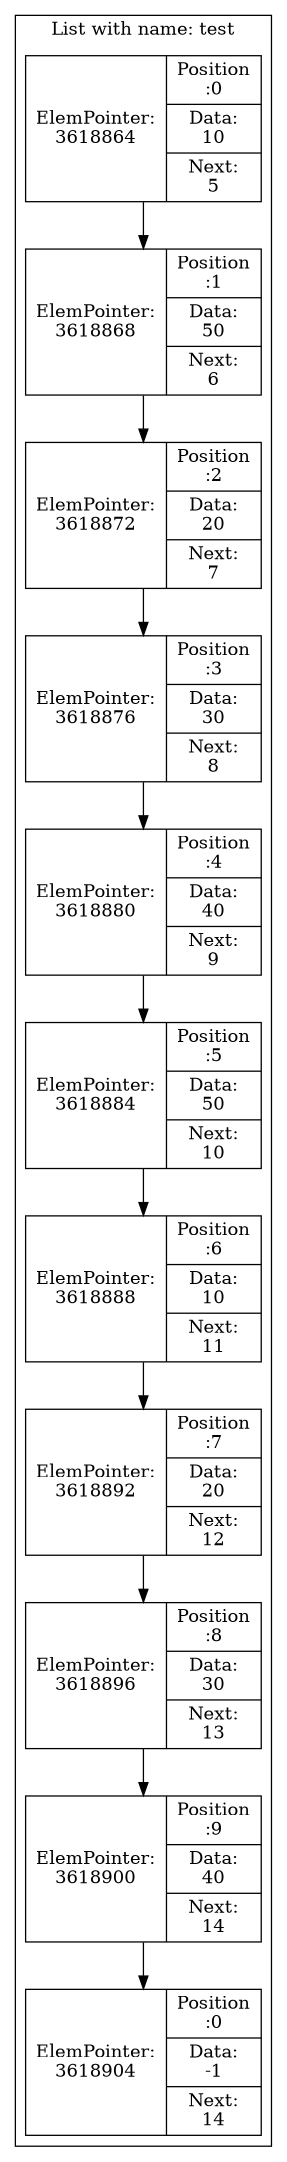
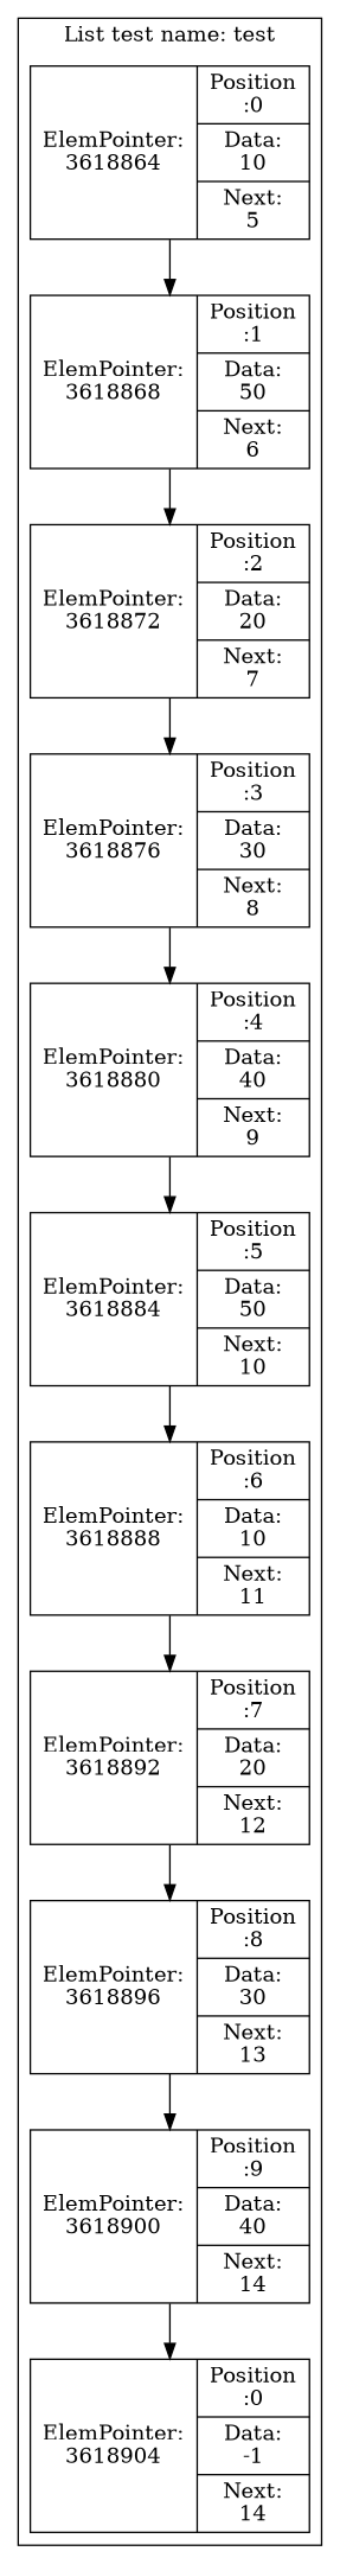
  digraph {
    rankdir=TB
    node [shape=record]
    n1 [label="ElemPointer:\n3618864 | {Position\n:0 | Data:\n10 | Next:\n5}"]
    n2 [label="ElemPointer:\n3618868 | {Position\n:1 | Data:\n50 | Next:\n6}"]
    n3 [label="ElemPointer:\n3618872 | {Position\n:2 | Data:\n20 | Next:\n7}"]
    n4 [label="ElemPointer:\n3618876 | {Position\n:3 | Data:\n30 | Next:\n8}"]
    n5 [label="ElemPointer:\n3618880 | {Position\n:4 | Data:\n40 | Next:\n9}"]
    n6 [label="ElemPointer:\n3618884 | {Position\n:5 | Data:\n50 | Next:\n10}"]
    n7 [label="ElemPointer:\n3618888 | {Position\n:6 | Data:\n10 | Next:\n11}"]
    n8 [label="ElemPointer:\n3618892 | {Position\n:7 | Data:\n20 | Next:\n12}"]
    n9 [label="ElemPointer:\n3618896 | {Position\n:8 | Data:\n30 | Next:\n13}"]
    n10 [label="ElemPointer:\n3618900 | {Position\n:9 | Data:\n40 | Next:\n14}"]
    n11 [label="ElemPointer:\n3618904 | {Position\n:0 | Data:\n-1 | Next:\n14}"]
    subgraph cluster_1 {
-     label="List with name: test"
+     label="List test name: test"
      n1
      n2
      n3
      n4
      n5
      n6
      n7
      n8
      n9
      n10
      n11
    }
    n1 -> n2
    n2 -> n3
    n3 -> n4
    n4 -> n5
    n5 -> n6
    n6 -> n7
    n7 -> n8
    n8 -> n9
    n9 -> n10
    n10 -> n11
  }
